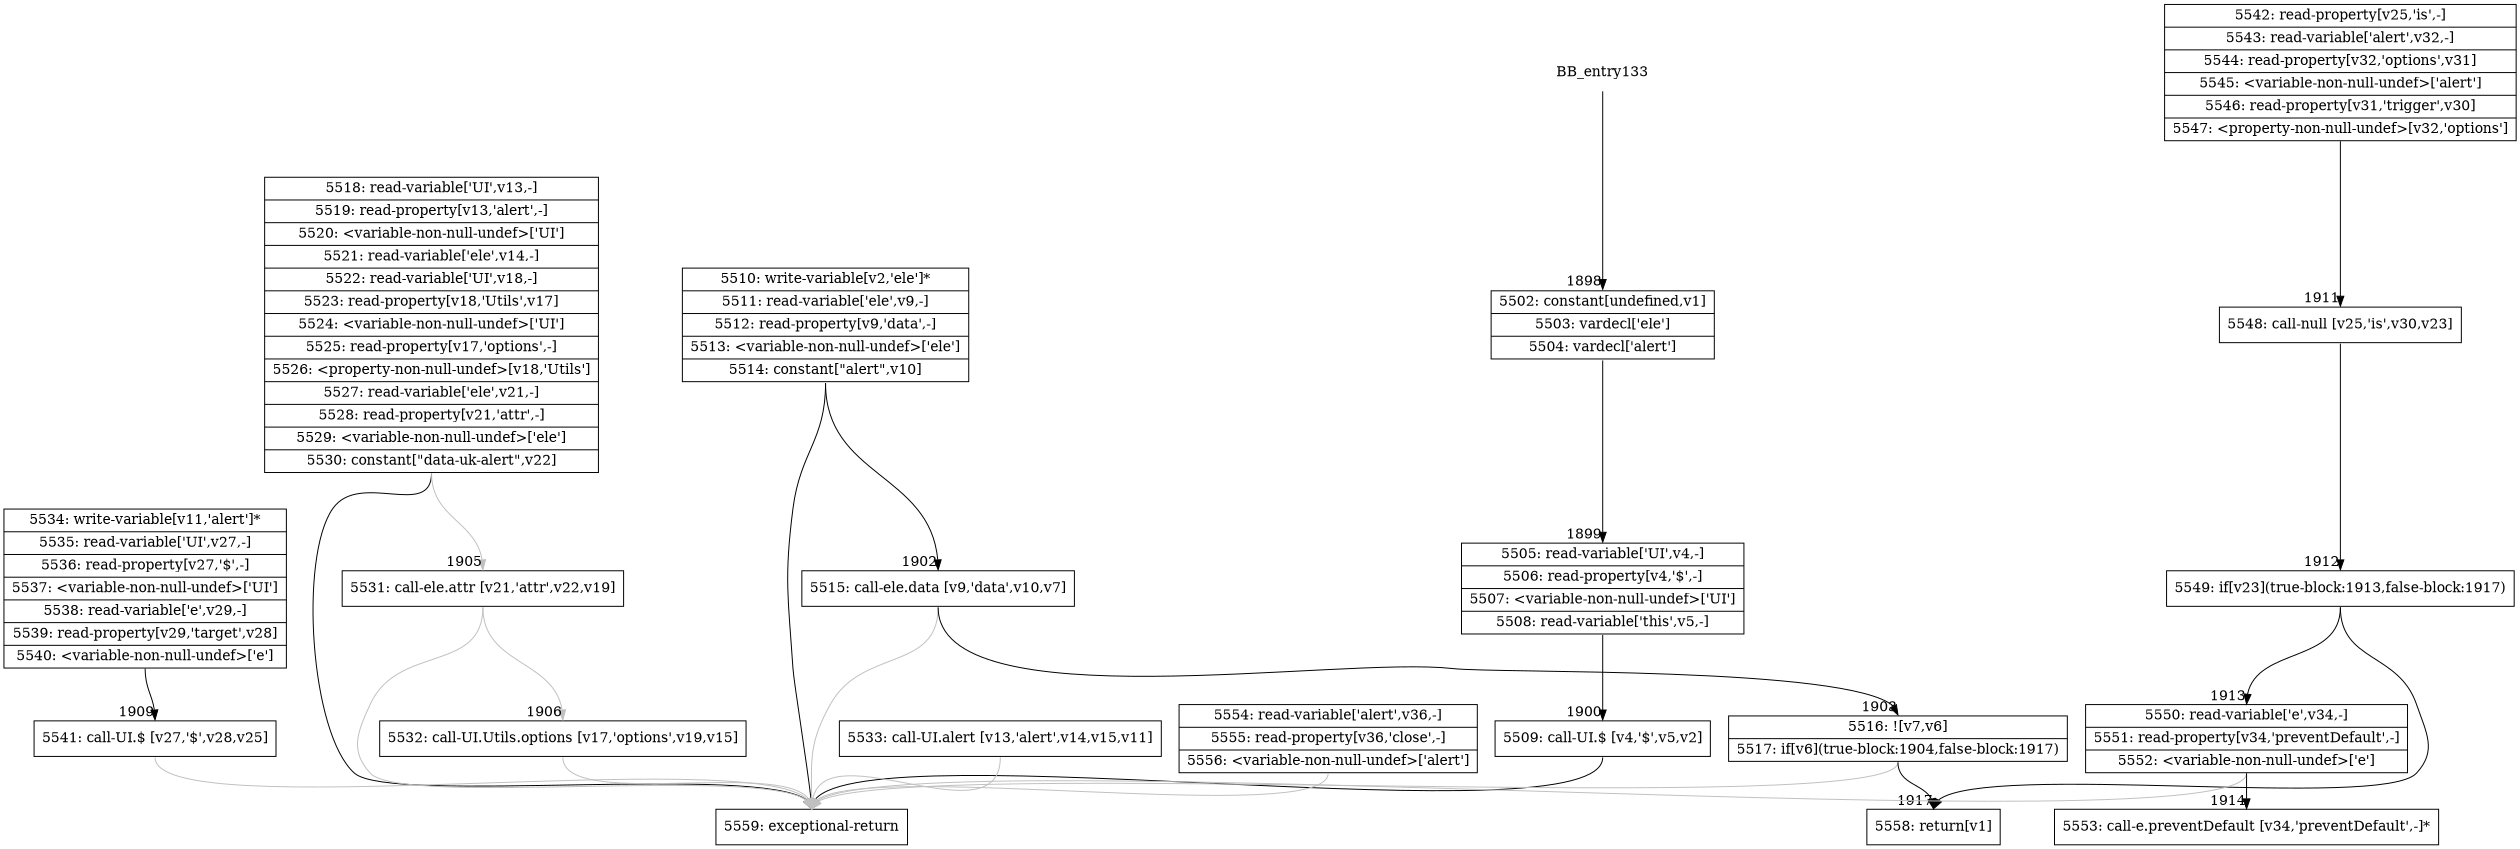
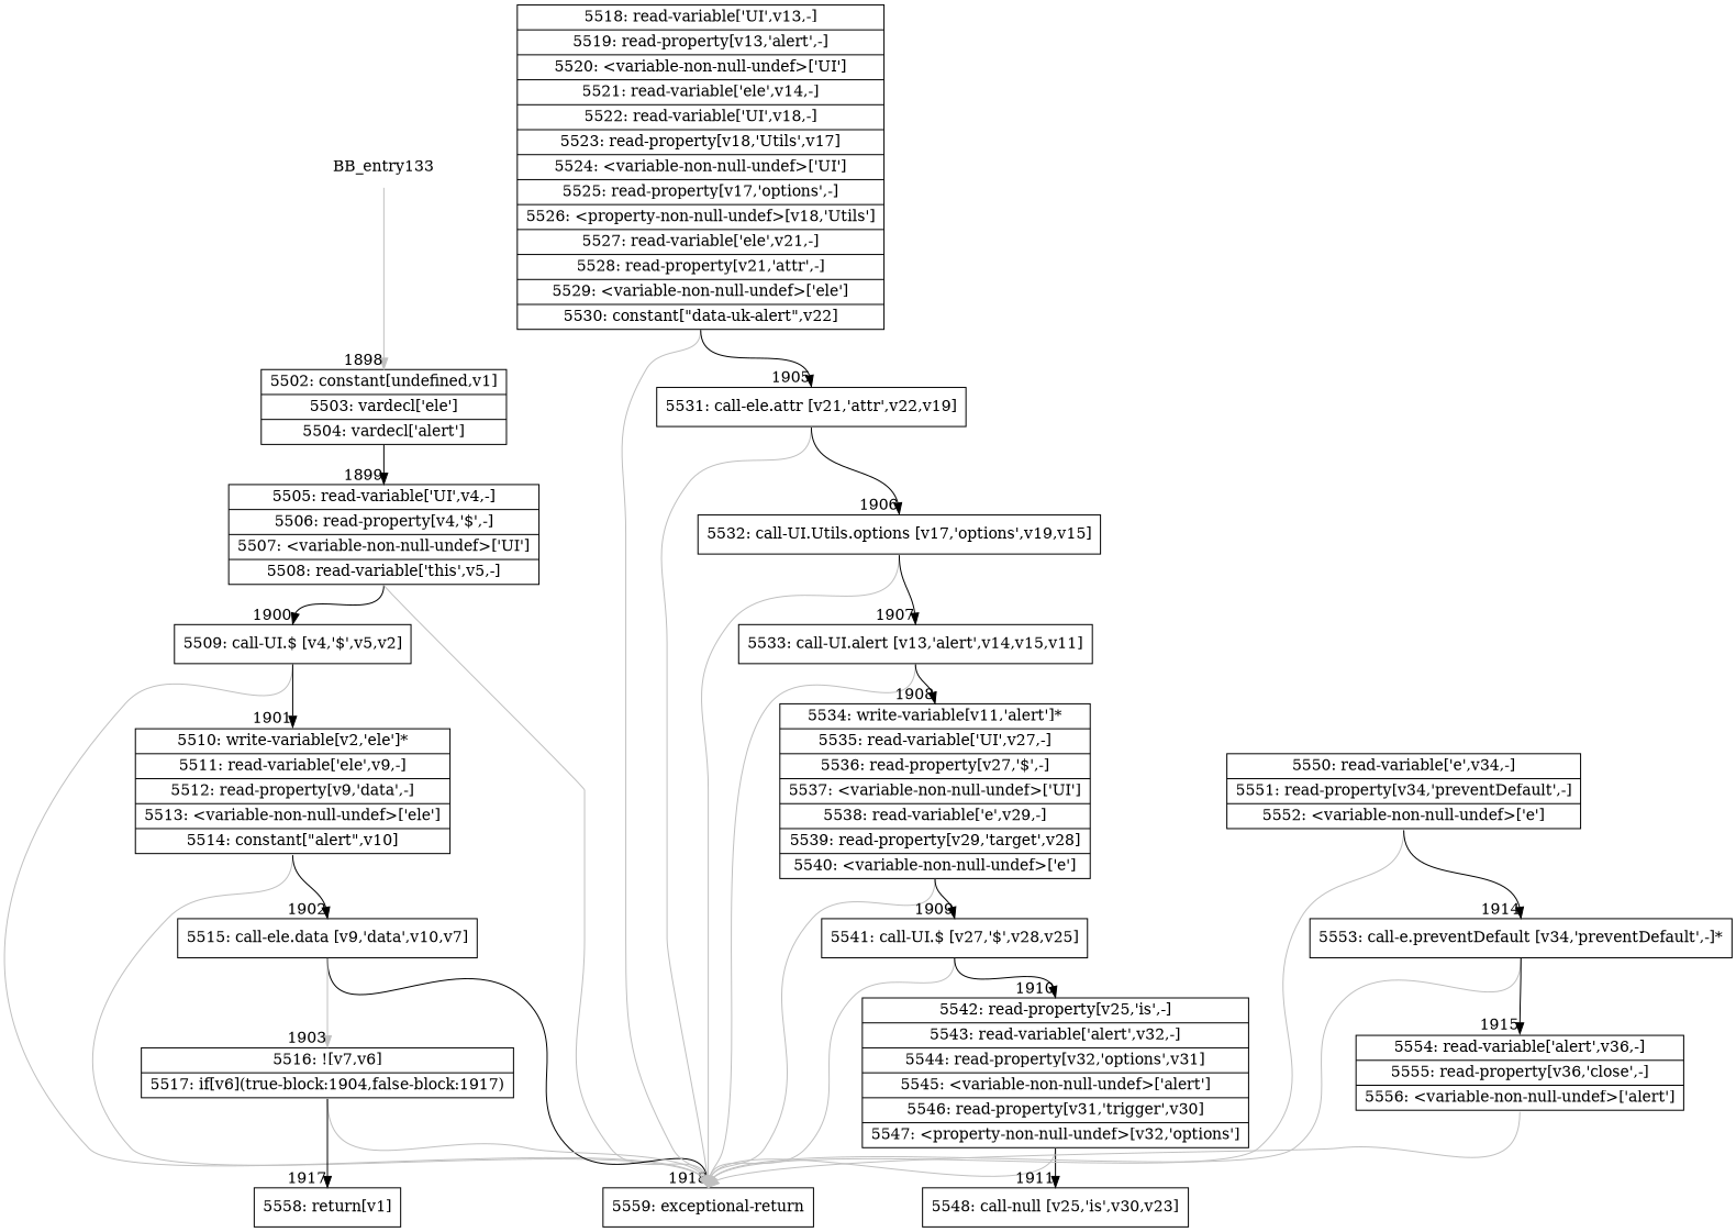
  digraph {
    rankdir=TD
    node [shape=record]
    edge [headport=n tailport=s]
    n1 [label=BB_entry133 shape=none]
    n2 [label="{5502: constant[undefined,v1]|5503: vardecl['ele']|5504: vardecl['alert']}"]
    n3 [label="{5505: read-variable['UI',v4,-]|5506: read-property[v4,'$',-]|5507: \<variable-non-null-undef\>['UI']|5508: read-variable['this',v5,-]}"]
    n4 [label="{5509: call-UI.$ [v4,'$',v5,v2]}"]
    n5 [label="{5559: exceptional-return}"]
    n6 [label="{5510: write-variable[v2,'ele']*|5511: read-variable['ele',v9,-]|5512: read-property[v9,'data',-]|5513: \<variable-non-null-undef\>['ele']|5514: constant[\"alert\",v10]}"]
    n7 [label="{5515: call-ele.data [v9,'data',v10,v7]}"]
    n8 [label="{5516: ![v7,v6]|5517: if[v6](true-block:1904,false-block:1917)}"]
    n9 [label="{5558: return[v1]}"]
    n10 [label="{5518: read-variable['UI',v13,-]|5519: read-property[v13,'alert',-]|5520: \<variable-non-null-undef\>['UI']|5521: read-variable['ele',v14,-]|5522: read-variable['UI',v18,-]|5523: read-property[v18,'Utils',v17]|5524: \<variable-non-null-undef\>['UI']|5525: read-property[v17,'options',-]|5526: \<property-non-null-undef\>[v18,'Utils']|5527: read-variable['ele',v21,-]|5528: read-property[v21,'attr',-]|5529: \<variable-non-null-undef\>['ele']|5530: constant[\"data-uk-alert\",v22]}"]
    n11 [label="{5531: call-ele.attr [v21,'attr',v22,v19]}"]
    n12 [label="{5532: call-UI.Utils.options [v17,'options',v19,v15]}"]
    n13 [label="{5533: call-UI.alert [v13,'alert',v14,v15,v11]}"]
    n14 [label="{5534: write-variable[v11,'alert']*|5535: read-variable['UI',v27,-]|5536: read-property[v27,'$',-]|5537: \<variable-non-null-undef\>['UI']|5538: read-variable['e',v29,-]|5539: read-property[v29,'target',v28]|5540: \<variable-non-null-undef\>['e']}"]
    n15 [label="{5541: call-UI.$ [v27,'$',v28,v25]}"]
    n16 [label="{5542: read-property[v25,'is',-]|5543: read-variable['alert',v32,-]|5544: read-property[v32,'options',v31]|5545: \<variable-non-null-undef\>['alert']|5546: read-property[v31,'trigger',v30]|5547: \<property-non-null-undef\>[v32,'options']}"]
    n17 [label="{5548: call-null [v25,'is',v30,v23]}"]
-   n18 [label="{5549: if[v23](true-block:1913,false-block:1917)}"]
    n19 [label="{5550: read-variable['e',v34,-]|5551: read-property[v34,'preventDefault',-]|5552: \<variable-non-null-undef\>['e']}"]
    n20 [label="{5553: call-e.preventDefault [v34,'preventDefault',-]*}"]
    n21 [label="{5554: read-variable['alert',v36,-]|5555: read-property[v36,'close',-]|5556: \<variable-non-null-undef\>['alert']}"]
-   n1 -> n2 [headlabel="    1898"]
+   n1 -> n2 [headlabel="    1898" color=gray]
    n2 -> n3 [headlabel="      1899"]
    n3 -> n4 [headlabel="      1900"]
-   n4 -> n5 [color=black]
-   n6 -> n5 [color=black]
+   n3 -> n5 [color=gray headlabel="      1918"]
+   n4 -> n5 [color=gray]
+   n4 -> n6 [headlabel="      1901"]
+   n6 -> n5 [color=gray]
    n6 -> n7 [headlabel="      1902"]
-   n7 -> n5 [color=gray]
-   n7 -> n8 [headlabel="      1903"]
+   n7 -> n5 [color=black]
+   n7 -> n8 [headlabel="      1903" color=gray]
    n8 -> n5 [color=gray]
    n8 -> n9 [headlabel="      1917"]
-   n10 -> n5 [color=black]
-   n10 -> n11 [headlabel="      1905" color=gray]
+   n10 -> n5 [color=gray]
+   n10 -> n11 [headlabel="      1905"]
    n11 -> n5 [color=gray]
-   n11 -> n12 [headlabel="      1906" color=gray]
+   n11 -> n12 [headlabel="      1906"]
    n12 -> n5 [color=gray]
+   n12 -> n13 [headlabel="      1907"]
    n13 -> n5 [color=gray]
+   n13 -> n14 [headlabel="      1908"]
+   n14 -> n5 [color=gray]
    n14 -> n15 [headlabel="      1909"]
    n15 -> n5 [color=gray]
+   n15 -> n16 [headlabel="      1910"]
+   n16 -> n5 [color=gray]
    n16 -> n17 [headlabel="      1911"]
-   n17 -> n18 [headlabel="      1912"]
-   n18 -> n9
-   n18 -> n19 [headlabel="      1913"]
    n19 -> n5 [color=gray]
    n19 -> n20 [headlabel="      1914"]
+   n20 -> n5 [color=gray]
+   n20 -> n21 [headlabel="      1915"]
    n21 -> n5 [color=gray]
  }
